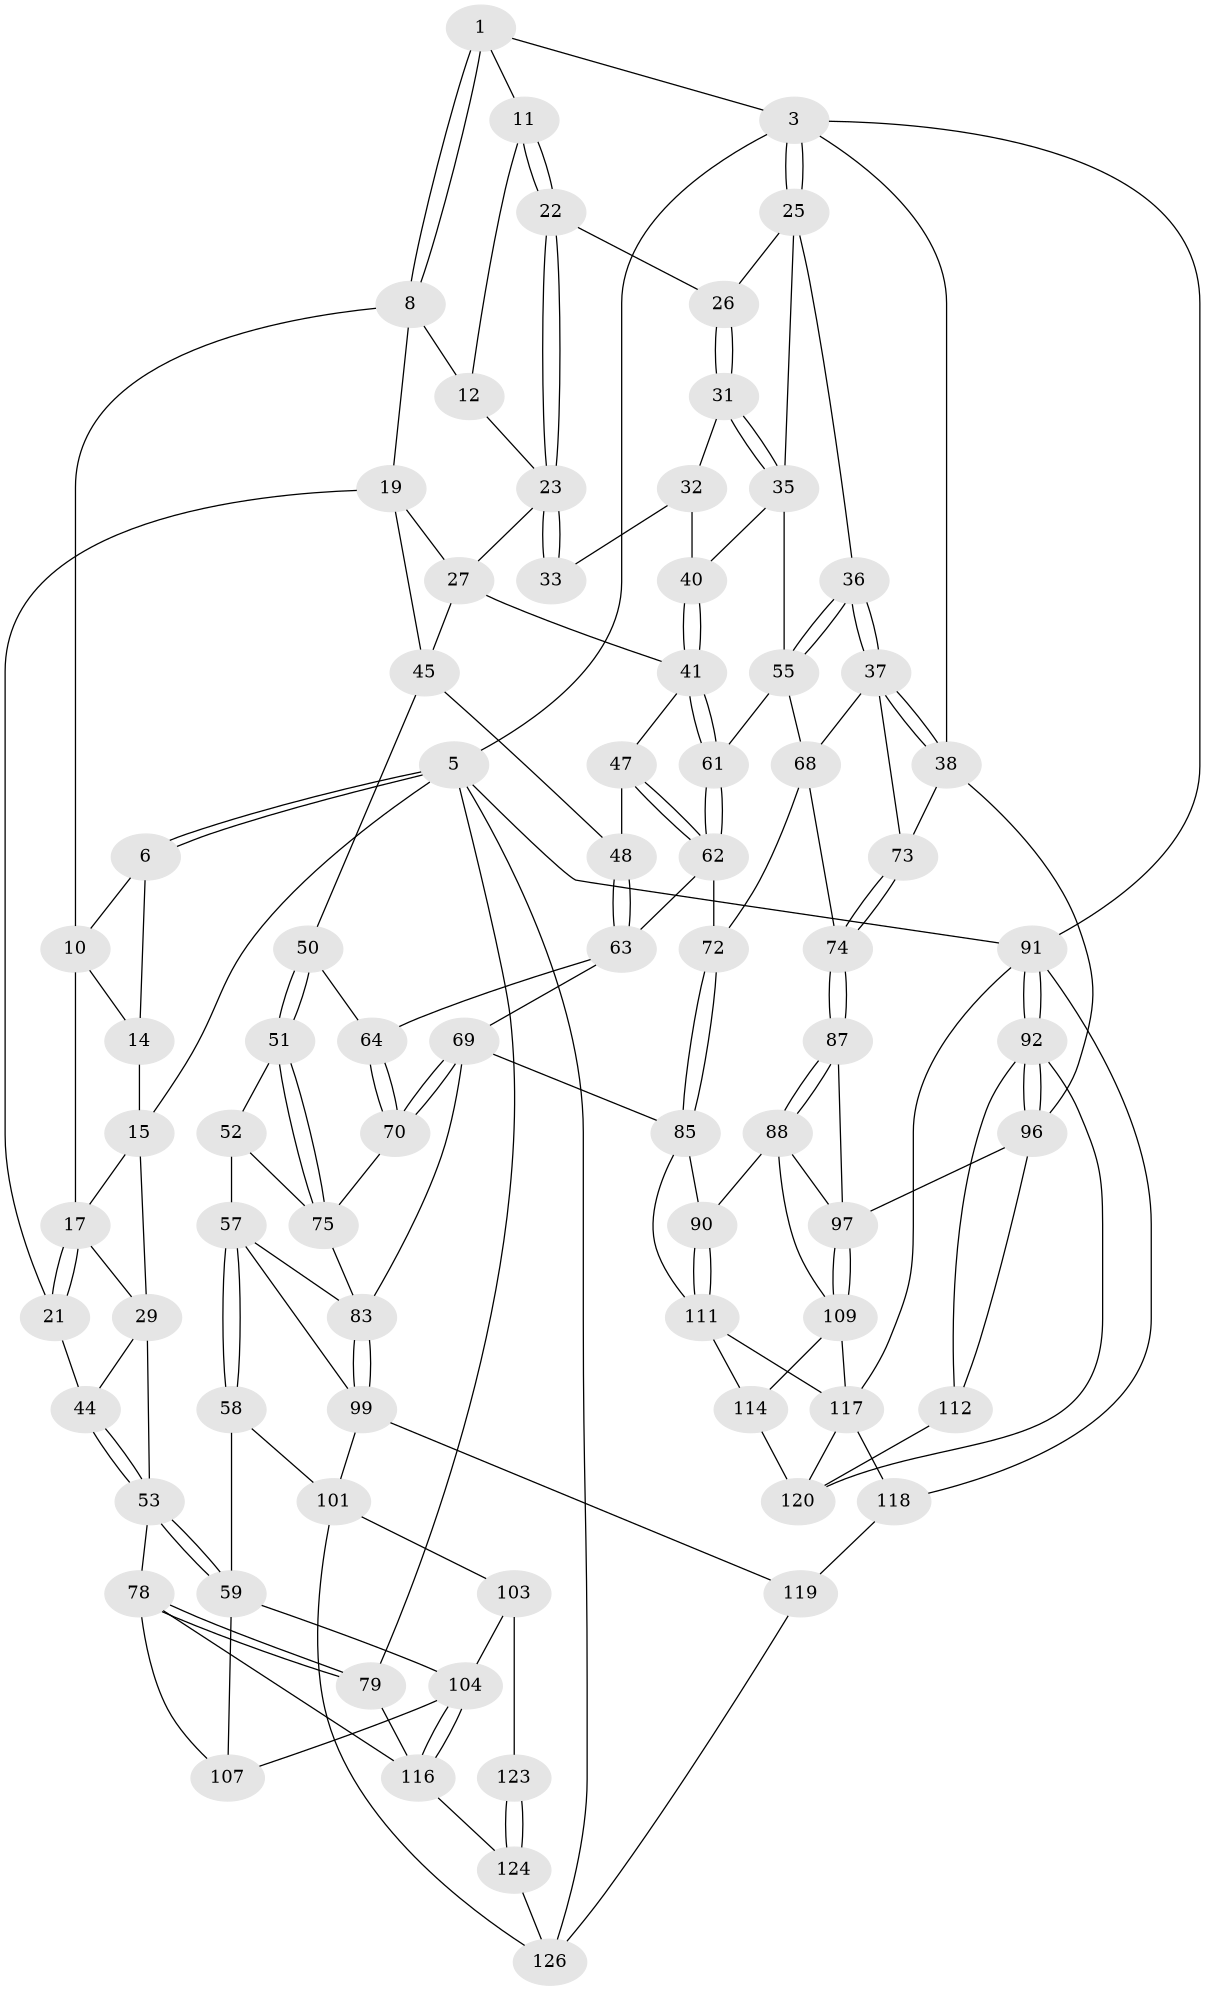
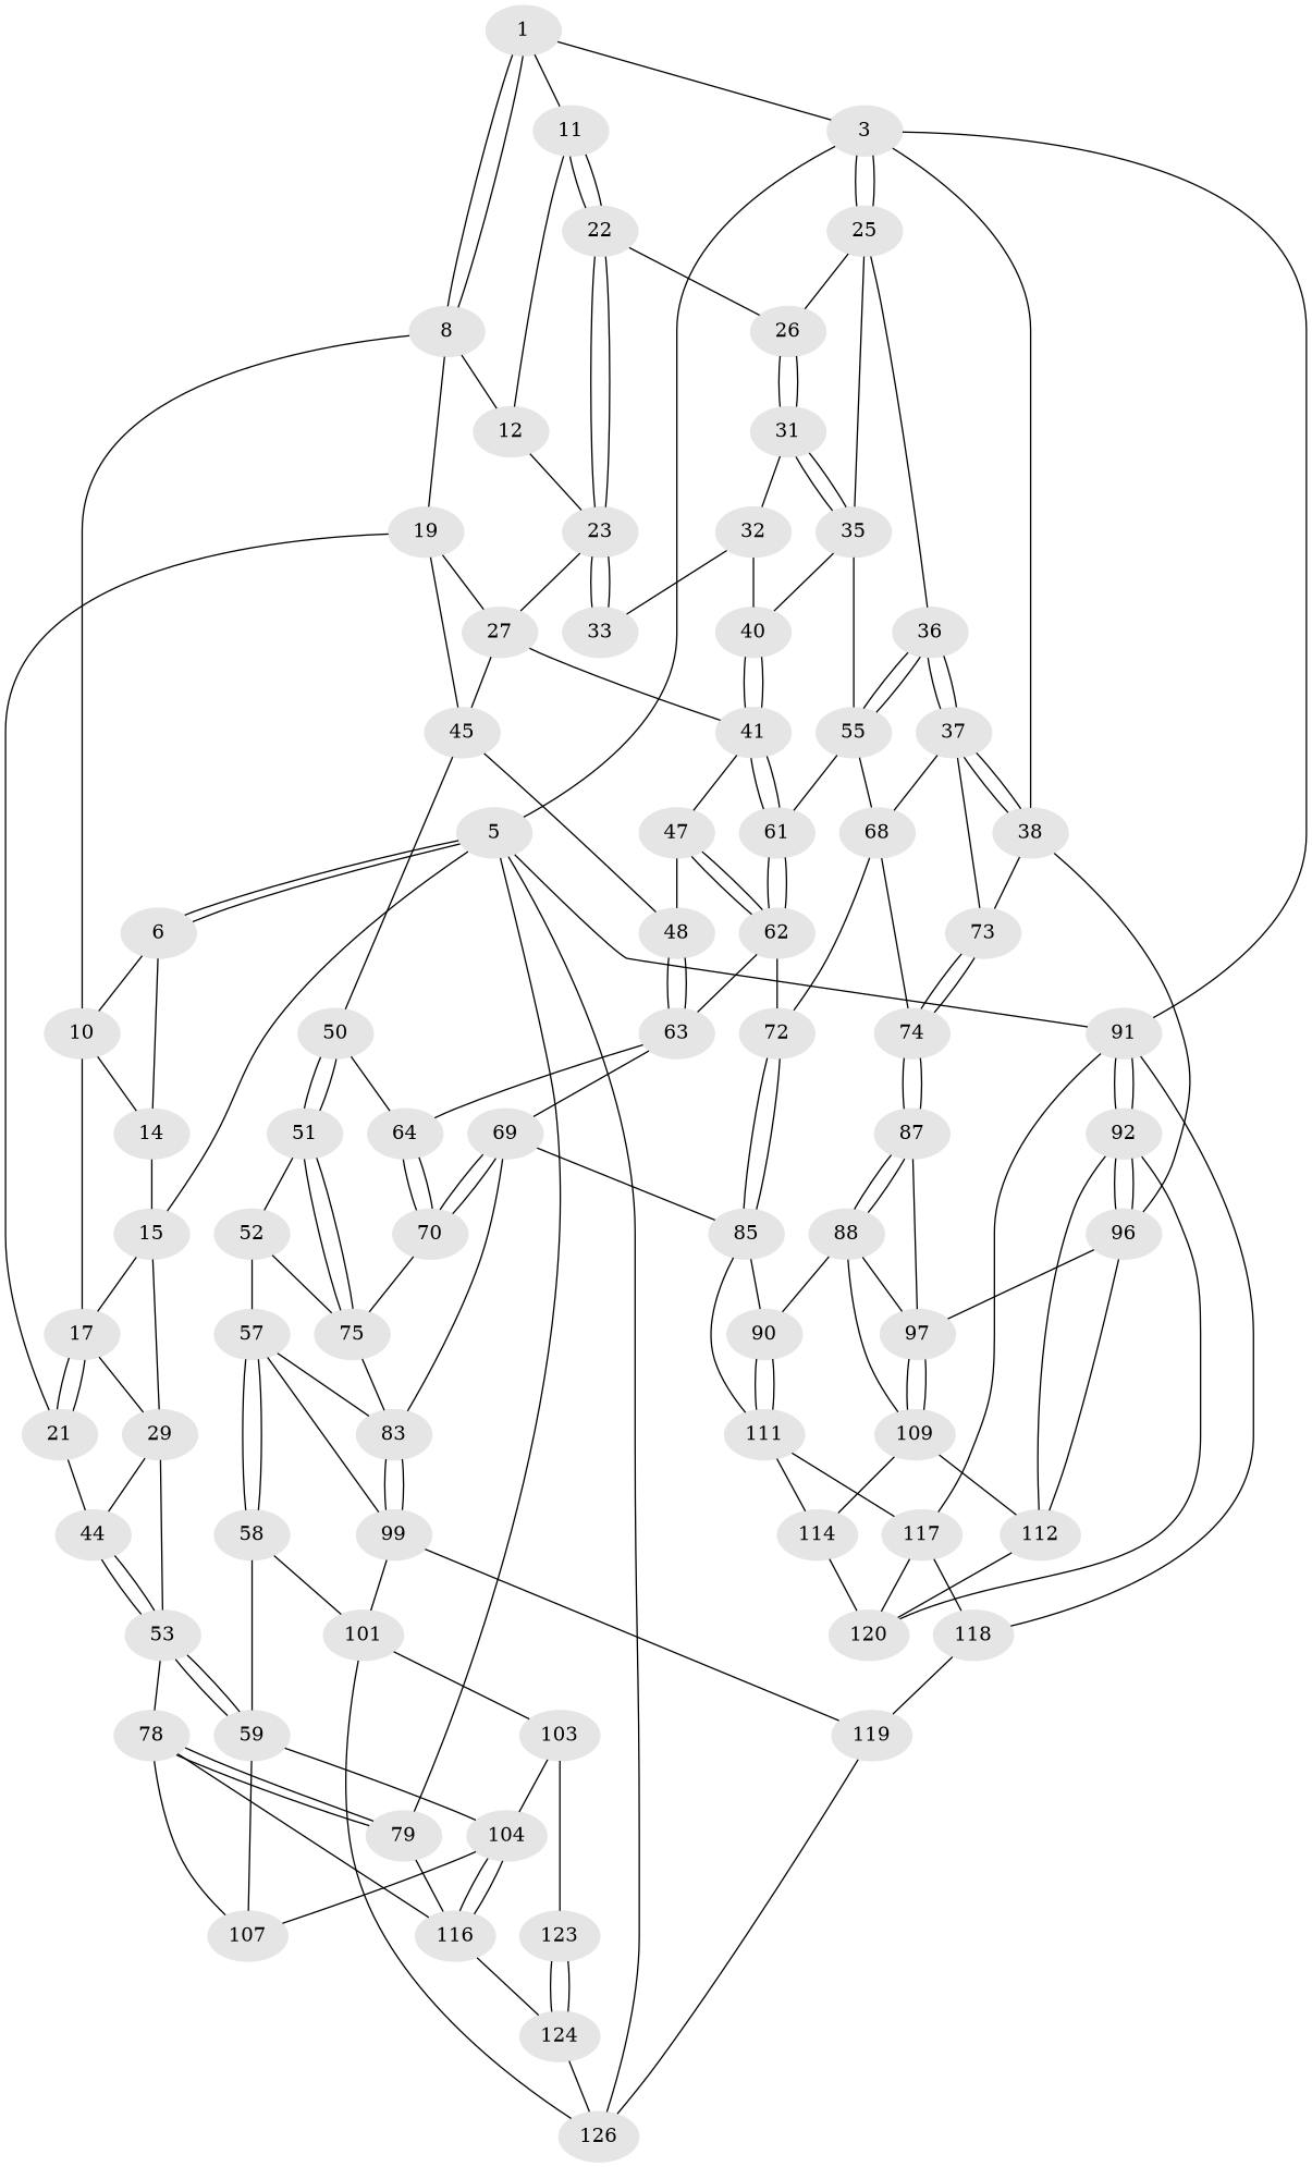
  graph {
    node [color=gray90 style=filled]
    1 [super="+2"]
    3 [super="+4"]
    8 [super="+9"]
    11
    5 [super="+80"]
    25 [super="+34"]
    38 [super="+77"]
    91 [super="+129"]
    10 [super="+13"]
    12
    19 [super="+20"]
    22
    6 [super="+7"]
    15 [super="+16"]
    79
    126 [super="+131"]
    26
    35 [super="+49"]
    36
    73 [super="+76"]
    n21 [label=96 super="+96"]
    92 [super="+122"]
    117 [super="+128"]
    118 [super="+130"]
    14
    17 [super="+18"]
    29 [super="+30"]
    116 [super="+125"]
    23 [super="+24"]
    21 [super="+43"]
    27 [super="+28"]
    45 [super="+46"]
    33
    44
    53 [super="+54"]
    41 [super="+42"]
    48
    50
    52 [super="+56"]
    75 [super="+81"]
    57 [super="+94"]
    31
    40
    55 [super="+60"]
    37 [super="+67"]
    32 [super="+39"]
    47
    61
    59 [super="+106"]
    78 [super="+108"]
    68 [super="+71"]
    72
    74
    97 [super="+98"]
    112 [super="+113"]
    62 [super="+65"]
    63 [super="+66"]
    51
    64
    69 [super="+82"]
    70
    83 [super="+84"]
    58
    99 [super="+100"]
    104 [super="+105"]
    107
    101 [super="+102"]
    119 [super="+132"]
    103
    85 [super="+86"]
    87 [super="+95"]
    90
    111 [super="+115"]
    88 [super="+89"]
    124 [super="+127"]
    114
    109 [super="+110"]
    120 [super="+121"]
    123
    1 -- 3
    1 -- 8
    1 -- 8
    1 -- 11
    3 -- 5
    3 -- 25
    3 -- 25
    3 -- 38
    3 -- 91
    8 -- 10
    8 -- 12
    8 -- 19
    11 -- 12
    11 -- 22
    11 -- 22
    5 -- 91
    5 -- 6
    5 -- 6
    5 -- 15
    5 -- 79
    5 -- 126
    25 -- 26
    25 -- 35
    25 -- 36
    38 -- 73
    38 -- n21
    91 -- 92
    91 -- 92
    91 -- 117
    91 -- 118
    10 -- 14
    10 -- 17
    12 -- 23
    19 -- 21
    19 -- 27
    19 -- 45
    22 -- 26
    22 -- 23
    22 -- 23
    6 -- 10
    6 -- 14
    15 -- 17
    15 -- 29
    79 -- 116
    26 -- 31
    26 -- 31
    35 -- 40
    35 -- 55
    36 -- 55
    36 -- 55
    36 -- 37
    36 -- 37
    73 -- 74
    73 -- 74
    n21 -- 97
    n21 -- 112
    92 -- n21
    92 -- n21
    92 -- 112
    92 -- 120
    117 -- 118
    117 -- 120
    118 -- 119 [weight=2]
    14 -- 15
    17 -- 29
    17 -- 21
    17 -- 21
    29 -- 44
    29 -- 53
    116 -- 124
    23 -- 27
    23 -- 33
    23 -- 33
    21 -- 44
    27 -- 45
    27 -- 41
    45 -- 48
    45 -- 50
    44 -- 53
    44 -- 53
    53 -- 59
    53 -- 59
    53 -- 78
    41 -- 47
    41 -- 61
    41 -- 61
    48 -- 63
    48 -- 63
    50 -- 51
    50 -- 51
    50 -- 64
    52 -- 75
    52 -- 57
    75 -- 83
    57 -- 83
    57 -- 58
    57 -- 58
    57 -- 99
    31 -- 35
    31 -- 35
    31 -- 32
    40 -- 41
    40 -- 41
    55 -- 61
    55 -- 68
    37 -- 38
    37 -- 38
    37 -- 73
    37 -- 68
    32 -- 33 [weight=2]
    32 -- 40
    47 -- 48
    47 -- 62
    47 -- 62
    61 -- 62
    61 -- 62
    59 -- 104
    59 -- 107
    78 -- 79
    78 -- 79
    78 -- 116
    78 -- 107
    68 -- 72
    68 -- 74
    72 -- 85
    72 -- 85
    74 -- 87
    74 -- 87
    97 -- 109
    97 -- 109
    112 -- 120
    62 -- 72
    62 -- 63
    63 -- 64
    63 -- 69
    51 -- 52
    51 -- 75
    51 -- 75
    64 -- 70
    64 -- 70
    69 -- 70
    69 -- 70
    69 -- 83
    69 -- 85
    70 -- 75
    83 -- 99
    83 -- 99
    58 -- 59
    58 -- 101
    99 -- 101
    99 -- 119
    104 -- 116
    104 -- 116
    104 -- 107
    101 -- 126
    101 -- 103
    119 -- 126
    103 -- 104
    103 -- 123
    85 -- 90
    85 -- 111
    87 -- 97
    87 -- 88
    87 -- 88
    90 -- 111
    90 -- 111
    111 -- 117
    111 -- 114
    88 -- 97
    88 -- 90
    88 -- 109
    124 -- 126
    114 -- 120
-   109 -- 117
+   109 -- 112
    109 -- 114
    123 -- 124 [weight=2]
    123 -- 124
  }
